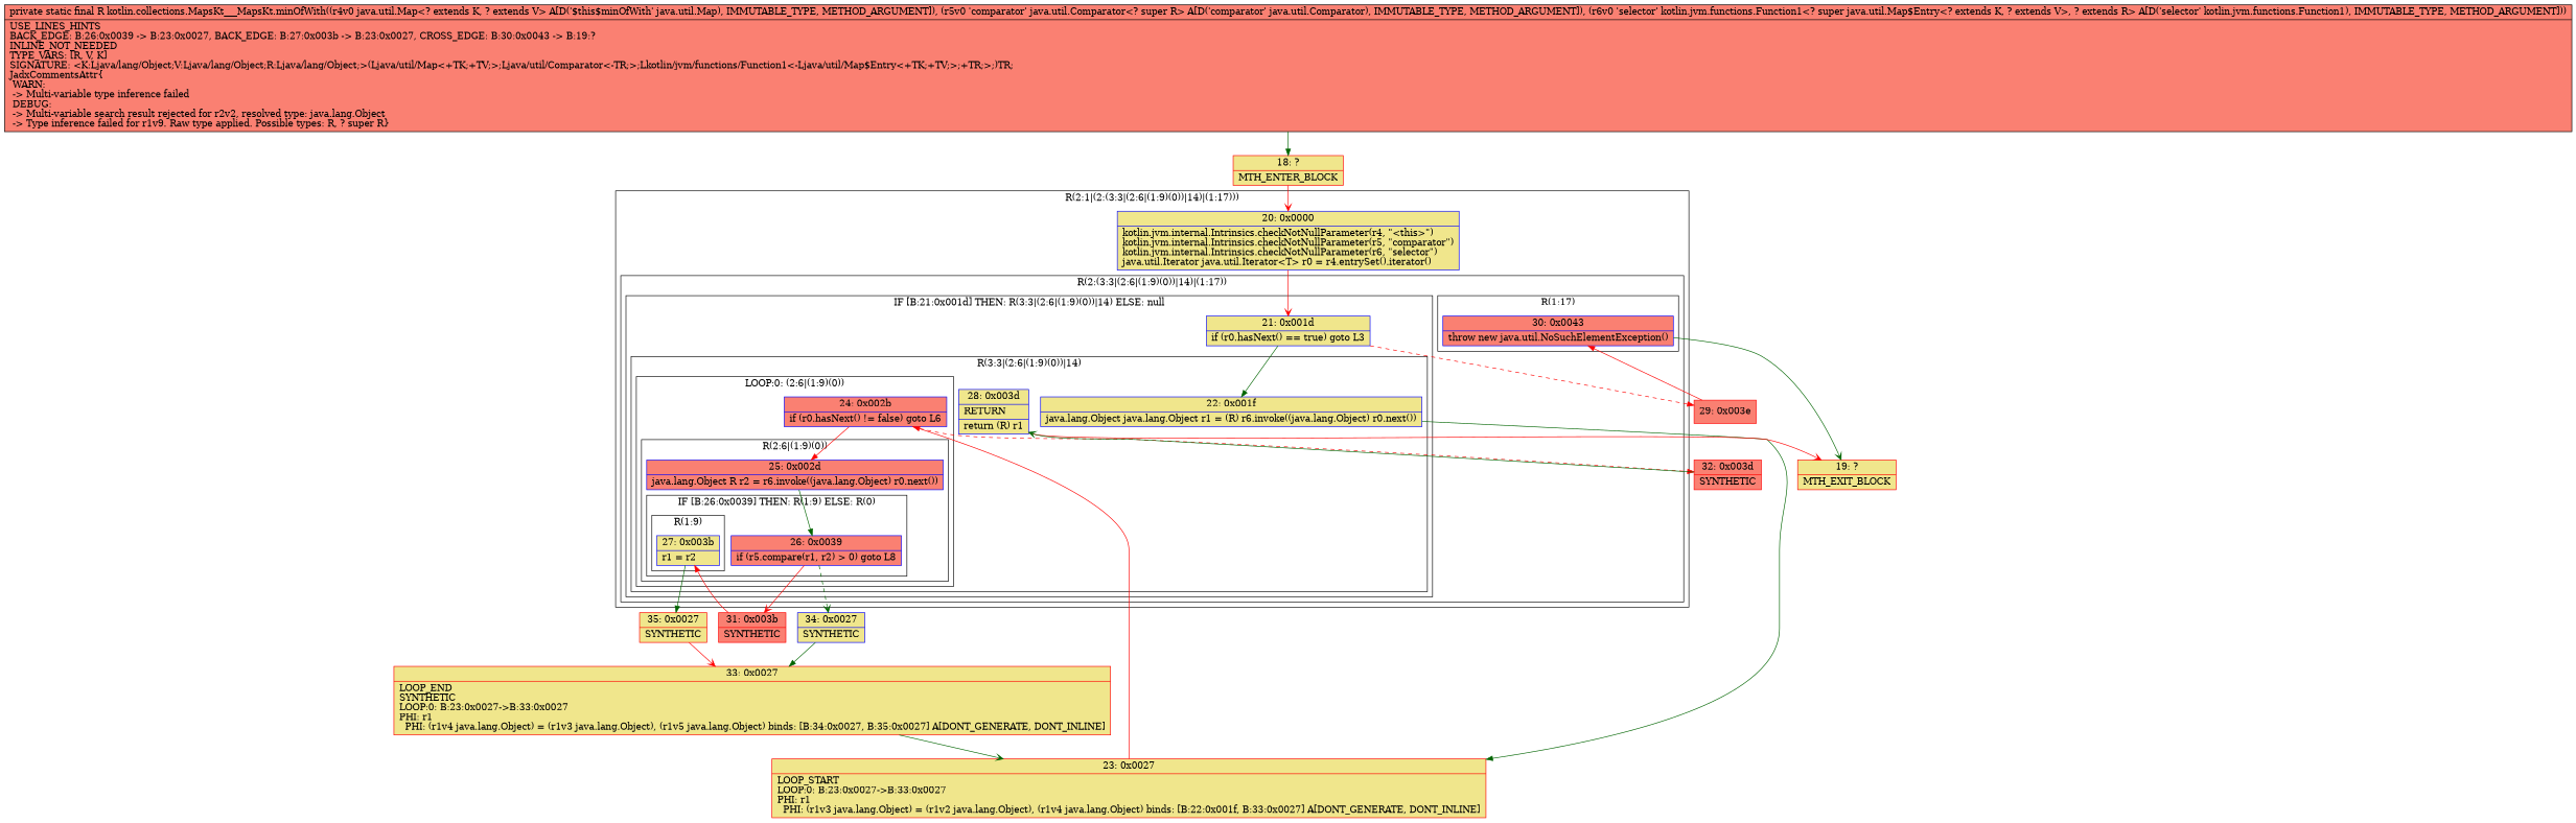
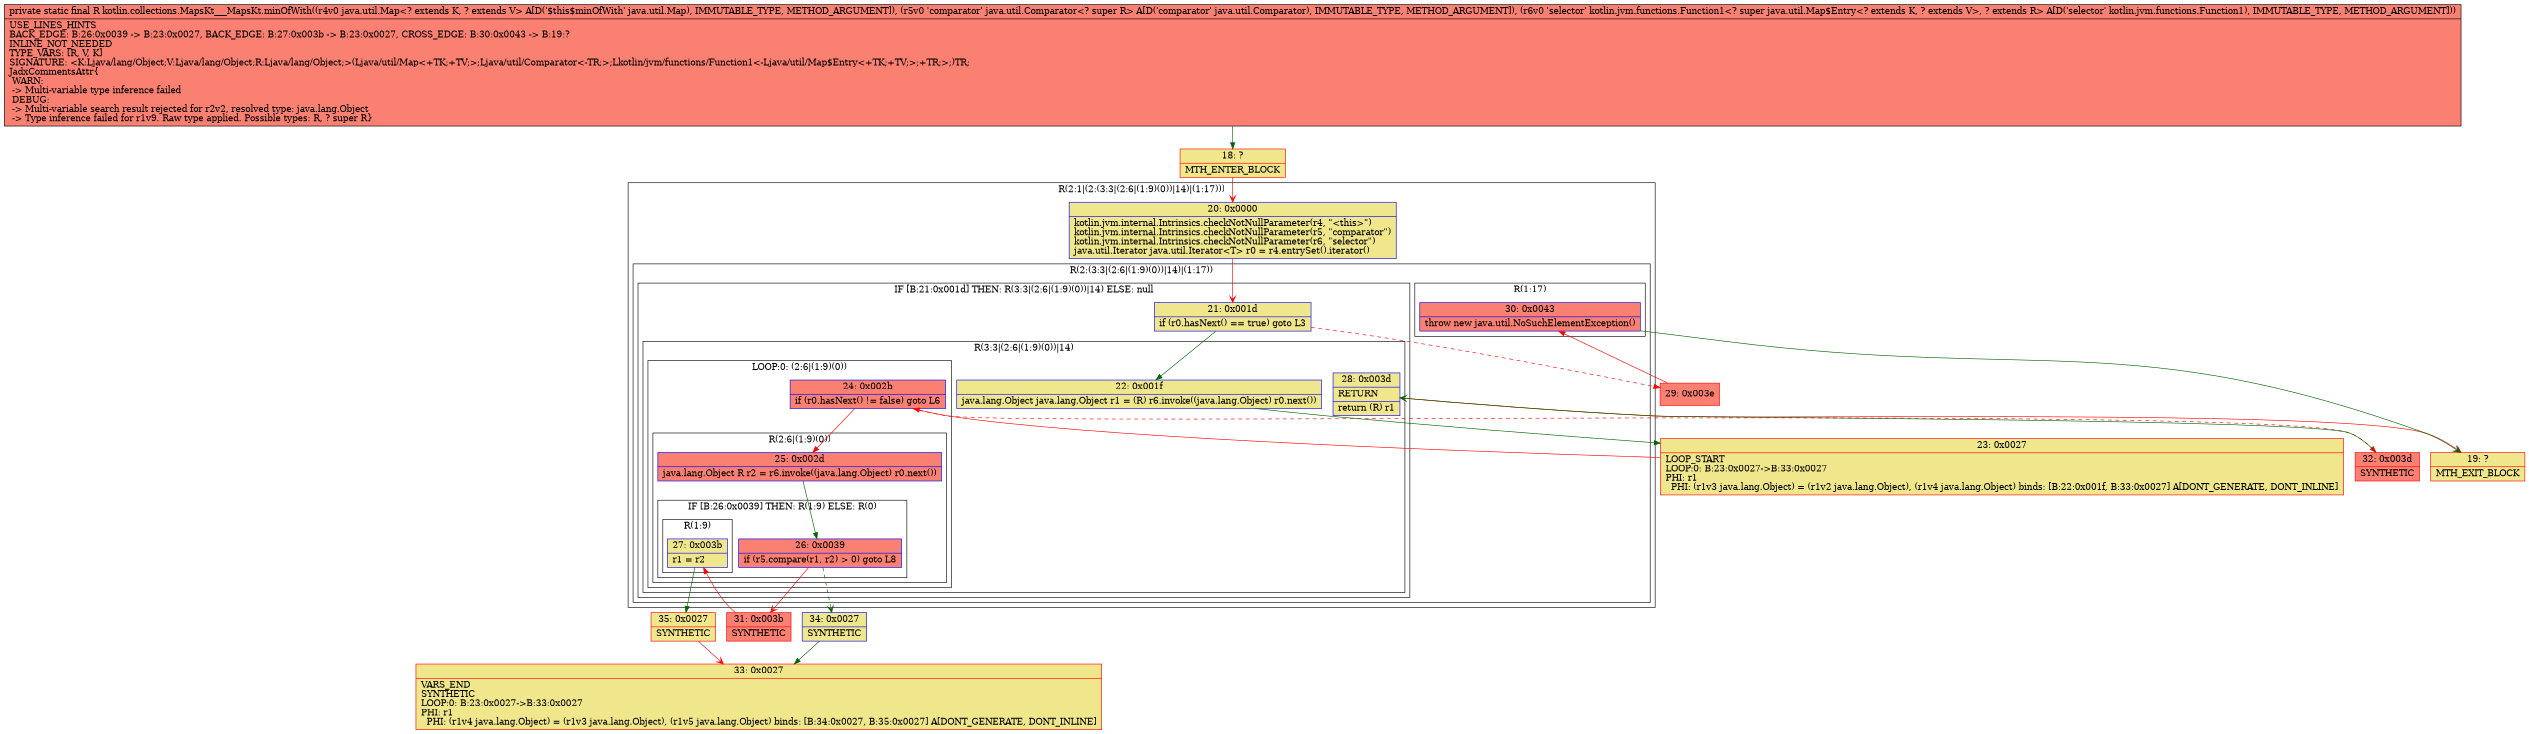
  digraph {
    node [color=blue fillcolor=khaki shape=record style=filled]
    edge [arrowhead=normal color=red]
    n1 [label="{27\:\ 0x003b|r1 = r2\l}"]
    n2 [fillcolor=salmon label="{26\:\ 0x0039|if (r5.compare(r1, r2) \> 0) goto L8\l}"]
    n3 [fillcolor=salmon label="{25\:\ 0x002d|java.lang.Object R r2 = r6.invoke((java.lang.Object) r0.next())\l}"]
    n4 [fillcolor=salmon label="{24\:\ 0x002b|if (r0.hasNext() != false) goto L6\l}"]
    n5 [label="{22\:\ 0x001f|java.lang.Object java.lang.Object r1 = (R) r6.invoke((java.lang.Object) r0.next())\l}"]
    n6 [label="{28\:\ 0x003d|RETURN\l|return (R) r1\l}"]
    n7 [label="{21\:\ 0x001d|if (r0.hasNext() == true) goto L3\l}"]
    n8 [fillcolor=salmon label="{30\:\ 0x0043|throw new java.util.NoSuchElementException()\l}"]
    n9 [label="{20\:\ 0x0000|kotlin.jvm.internal.Intrinsics.checkNotNullParameter(r4, \"\<this\>\")\lkotlin.jvm.internal.Intrinsics.checkNotNullParameter(r5, \"comparator\")\lkotlin.jvm.internal.Intrinsics.checkNotNullParameter(r6, \"selector\")\ljava.util.Iterator java.util.Iterator\<T\> r0 = r4.entrySet().iterator()\l}"]
    n10 [color=red label="{35\:\ 0x0027|SYNTHETIC\l}"]
    n11 [color=red fillcolor=salmon label="{31\:\ 0x003b|SYNTHETIC\l}"]
    n12 [label="{34\:\ 0x0027|SYNTHETIC\l}"]
    n13 [color=red fillcolor=salmon label="{32\:\ 0x003d|SYNTHETIC\l}"]
    n14 [color=red label="{23\:\ 0x0027|LOOP_START\lLOOP:0: B:23:0x0027\-\>B:33:0x0027\lPHI: r1 \l  PHI: (r1v3 java.lang.Object) = (r1v2 java.lang.Object), (r1v4 java.lang.Object) binds: [B:22:0x001f, B:33:0x0027] A[DONT_GENERATE, DONT_INLINE]\l}"]
    n15 [color=red label="{19\:\ ?|MTH_EXIT_BLOCK\l}"]
    n16 [color=red fillcolor=salmon label="{29\:\ 0x003e}"]
-   n17 [color=red label="{33\:\ 0x0027|LOOP_END\lSYNTHETIC\lLOOP:0: B:23:0x0027\-\>B:33:0x0027\lPHI: r1 \l  PHI: (r1v4 java.lang.Object) = (r1v3 java.lang.Object), (r1v5 java.lang.Object) binds: [B:34:0x0027, B:35:0x0027] A[DONT_GENERATE, DONT_INLINE]\l}"]
+   n17 [color=red label="{33\:\ 0x0027|VARS_END\lSYNTHETIC\lLOOP:0: B:23:0x0027\-\>B:33:0x0027\lPHI: r1 \l  PHI: (r1v4 java.lang.Object) = (r1v3 java.lang.Object), (r1v5 java.lang.Object) binds: [B:34:0x0027, B:35:0x0027] A[DONT_GENERATE, DONT_INLINE]\l}"]
    n18 [color=red label="{18\:\ ?|MTH_ENTER_BLOCK\l}"]
    n19 [fillcolor=salmon label="{private static final R kotlin.collections.MapsKt___MapsKt.minOfWith((r4v0 java.util.Map\<? extends K, ? extends V\> A[D('$this$minOfWith' java.util.Map), IMMUTABLE_TYPE, METHOD_ARGUMENT]), (r5v0 'comparator' java.util.Comparator\<? super R\> A[D('comparator' java.util.Comparator), IMMUTABLE_TYPE, METHOD_ARGUMENT]), (r6v0 'selector' kotlin.jvm.functions.Function1\<? super java.util.Map$Entry\<? extends K, ? extends V\>, ? extends R\> A[D('selector' kotlin.jvm.functions.Function1), IMMUTABLE_TYPE, METHOD_ARGUMENT]))  | USE_LINES_HINTS\lBACK_EDGE: B:26:0x0039 \-\> B:23:0x0027, BACK_EDGE: B:27:0x003b \-\> B:23:0x0027, CROSS_EDGE: B:30:0x0043 \-\> B:19:?\lINLINE_NOT_NEEDED\lTYPE_VARS: [R, V, K]\lSIGNATURE: \<K:Ljava\/lang\/Object;V:Ljava\/lang\/Object;R:Ljava\/lang\/Object;\>(Ljava\/util\/Map\<+TK;+TV;\>;Ljava\/util\/Comparator\<\-TR;\>;Lkotlin\/jvm\/functions\/Function1\<\-Ljava\/util\/Map$Entry\<+TK;+TV;\>;+TR;\>;)TR;\lJadxCommentsAttr\{\l WARN: \l \-\> Multi\-variable type inference failed\l DEBUG: \l \-\> Multi\-variable search result rejected for r2v2, resolved type: java.lang.Object\l \-\> Type inference failed for r1v9. Raw type applied. Possible types: R, ? super R\}\l}" color=""]
    subgraph cluster_1 {
      label="R(2:1|(2:(3:3|(2:6|(1:9)(0))|14)|(1:17)))"
      n9
      subgraph cluster_2 {
        label="R(2:(3:3|(2:6|(1:9)(0))|14)|(1:17))"
        subgraph cluster_3 {
          label="IF [B:21:0x001d] THEN: R(3:3|(2:6|(1:9)(0))|14) ELSE: null"
          n7
          subgraph cluster_4 {
            label="R(3:3|(2:6|(1:9)(0))|14)"
            n5
            n6
            subgraph cluster_5 {
              label="LOOP:0: (2:6|(1:9)(0))"
              n4
              subgraph cluster_6 {
                label="R(2:6|(1:9)(0))"
                n3
                subgraph cluster_7 {
                  label="IF [B:26:0x0039] THEN: R(1:9) ELSE: R(0)"
                  n2
                  subgraph cluster_8 {
                    label="R(1:9)"
                    n1
                  }
                  subgraph cluster_9 {
                    label="R(0)"
                  }
                }
              }
            }
          }
        }
        subgraph cluster_10 {
          label="R(1:17)"
          n8
        }
      }
    }
    n1 -> n10 [color=darkgreen]
    n2 -> n11 [arrowhead=vee]
    n2 -> n12 [arrowhead=vee color=darkgreen style=dashed]
    n3 -> n2 [color=darkgreen]
    n4 -> n3
    n4 -> n13 [style=dashed]
    n5 -> n14 [color=darkgreen]
    n6 -> n15 [arrowhead=vee]
    n7 -> n5 [color=darkgreen]
    n7 -> n16 [style=dashed]
    n8 -> n15 [arrowhead=vee color=darkgreen]
    n9 -> n7 [arrowhead=vee]
    n10 -> n17 [arrowhead=vee]
    n11 -> n1
    n12 -> n17 [color=darkgreen]
    n13 -> n6 [arrowhead=vee color=darkgreen]
    n14 -> n4
    n16 -> n8
-   n17 -> n14 [arrowhead=vee color=darkgreen]
    n18 -> n9 [arrowhead=vee]
    n19 -> n18 [color=darkgreen]
  }
